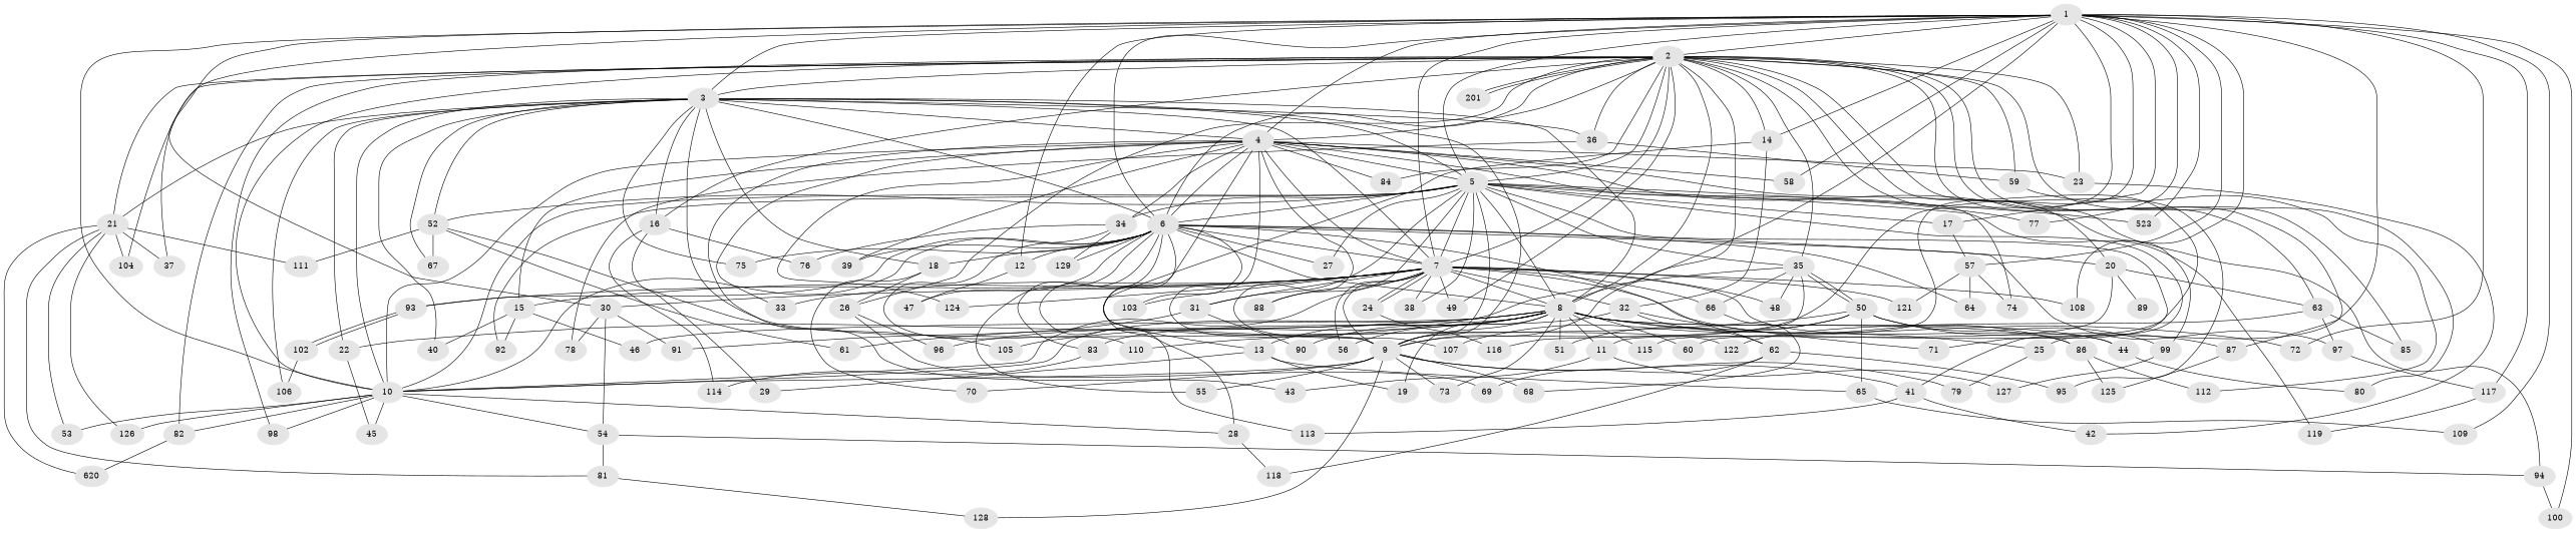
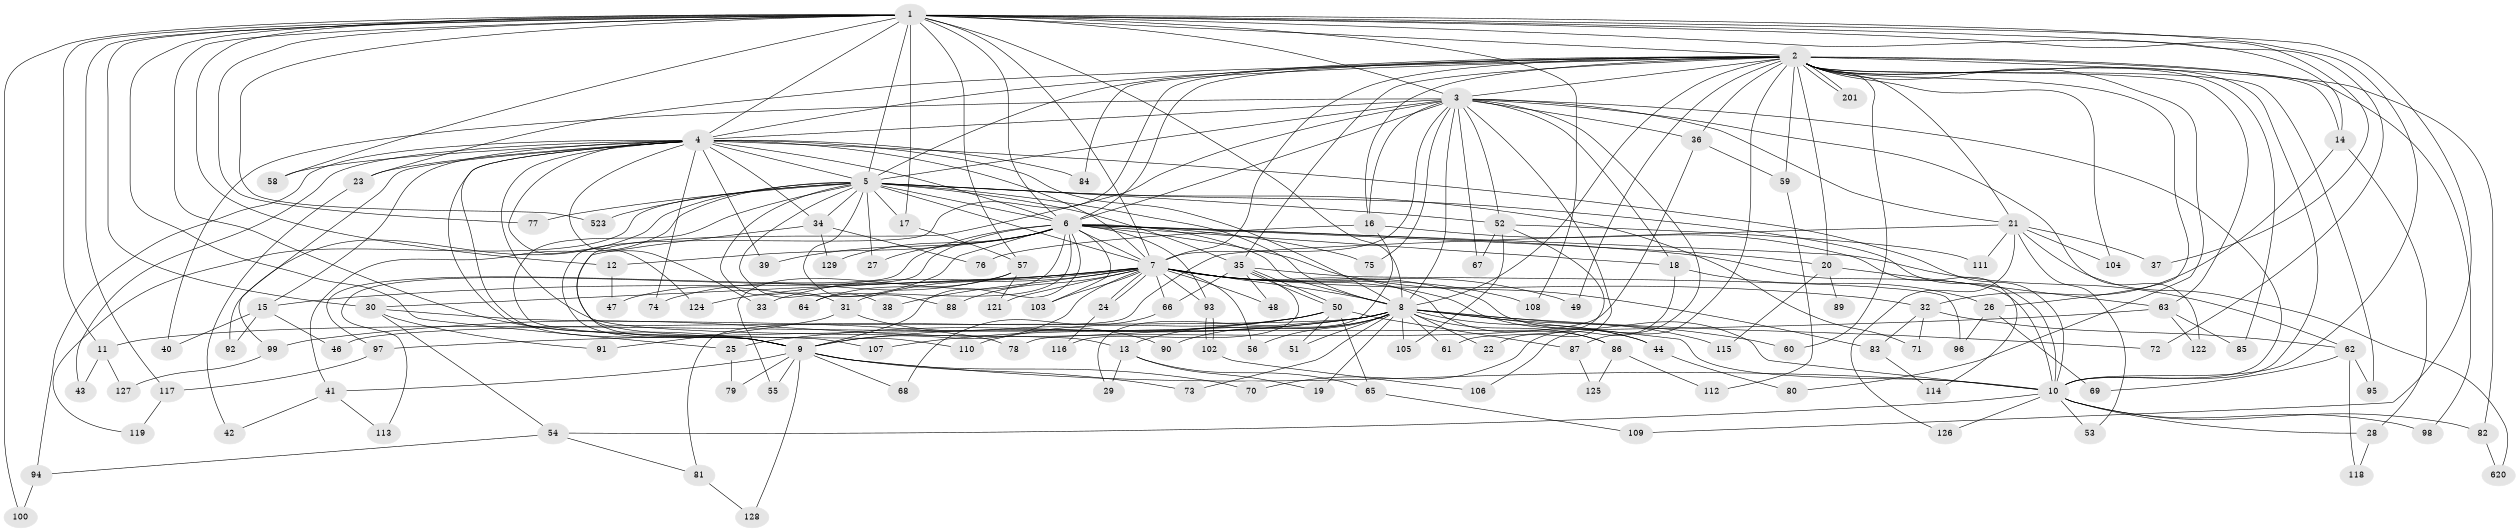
  graph {
    node [color=gray90 style=filled]
    1
    2
    3
    4
    5
    6
    7
    8
    9
    10
    11
    12
    14
    17
    25
    30
    37
    57
    58
    72
    77
    100
    108
    109
    117
    n26 [label=523]
    16
    20
    21
    23
    26
    35
    36
    49
    59
    60
    63
    80
    82
    84
    85
    87
    95
    98
    n45 [label=201]
    104
    18
    22
    40
    52
    67
    75
    106
    122
    13
    15
    33
    34
    39
    43
    74
    94
    99
    107
    124
    27
    31
    38
    41
    71
    88
    92
    119
    47
    55
    62
    64
    83
    93
    97
    103
    113
    129
    24
    32
    44
    48
    56
    66
    86
    121
    19
    46
    51
    61
    73
    90
    105
    115
    68
    70
    79
    128
    28
-   45
    53
    54
    126
    127
    78
    91
    29
    76
    114
    89
    81
    111
    n118 [label=620]
    42
    69
    96
    116
    50
    112
    125
    65
    110
    118
    102
    1 -- 2
    1 -- 3
    1 -- 4
    1 -- 5
    1 -- 6
    1 -- 7
    1 -- 8
    1 -- 9
    1 -- 10
    1 -- 11
    1 -- 12
    1 -- 14
    1 -- 17
    1 -- 25
    1 -- 30
    1 -- 37
    1 -- 57
    1 -- 58
    1 -- 72
    1 -- 77
    1 -- 100
    1 -- 108
    1 -- 109
    1 -- 117
    1 -- n26
    2 -- 3
    2 -- 4
    2 -- 5
    2 -- 6
    2 -- 7
    2 -- 8
    2 -- 9
    2 -- 10
    2 -- 14
    2 -- 16
    2 -- 20
    2 -- 21
    2 -- 23
    2 -- 26
    2 -- 35
    2 -- 36
    2 -- 49
    2 -- 59
    2 -- 60
    2 -- 63
    2 -- 80
    2 -- 82
    2 -- 84
    2 -- 85
    2 -- 87
    2 -- 95
    2 -- 98
    2 -- n45
    2 -- n45
    2 -- 104
    3 -- 4
    3 -- 5
    3 -- 6
    3 -- 7
    3 -- 8
    3 -- 9
    3 -- 10
    3 -- 16
    3 -- 21
    3 -- 36
    3 -- 18
    3 -- 22
    3 -- 40
    3 -- 52
    3 -- 67
    3 -- 75
    3 -- 106
    3 -- 122
    4 -- 5
    4 -- 6
    4 -- 7
+   4 -- 8
    4 -- 9
    4 -- 10
    4 -- 58
    4 -- 23
    4 -- 84
    4 -- 13
    4 -- 15
    4 -- 33
    4 -- 34
    4 -- 39
    4 -- 43
    4 -- 74
    4 -- 94
    4 -- 99
    4 -- 107
    4 -- 124
    5 -- 6
    5 -- 7
    5 -- 8
    5 -- 9
    5 -- 10
    5 -- 17
    5 -- 77
    5 -- n26
    5 -- 35
    5 -- 52
    5 -- 34
    5 -- 27
    5 -- 31
    5 -- 38
    5 -- 41
    5 -- 71
    5 -- 88
    5 -- 92
    5 -- 119
    6 -- 7
    6 -- 8
    6 -- 9
    6 -- 10
    6 -- 12
    6 -- 20
    6 -- 18
    6 -- 75
    6 -- 39
    6 -- 27
    6 -- 47
    6 -- 55
    6 -- 62
    6 -- 64
    6 -- 83
    6 -- 93
    6 -- 97
    6 -- 103
    6 -- 113
    6 -- 129
    7 -- 8
    7 -- 9
    7 -- 10
    7 -- 30
    7 -- 108
    7 -- 49
    7 -- 15
    7 -- 33
    7 -- 124
    7 -- 31
    7 -- 38
    7 -- 88
    7 -- 93
    7 -- 103
    7 -- 24
    7 -- 24
    7 -- 32
    7 -- 44
    7 -- 48
    7 -- 56
    7 -- 66
    7 -- 86
    7 -- 121
    8 -- 9
    8 -- 10
    8 -- 11
    8 -- 25
    8 -- 72
    8 -- 60
    8 -- 22
    8 -- 13
    8 -- 44
    8 -- 56
    8 -- 86
    8 -- 19
    8 -- 46
    8 -- 51
    8 -- 61
    8 -- 73
    8 -- 90
    8 -- 105
    8 -- 115
    9 -- 10
    9 -- 41
    9 -- 55
    9 -- 73
    9 -- 68
    9 -- 70
    9 -- 79
    9 -- 128
    10 -- 82
    10 -- 98
    10 -- 28
-   10 -- 45
    10 -- 53
    10 -- 54
    10 -- 126
    11 -- 43
    11 -- 127
    12 -- 47
    14 -- 32
    14 -- 28
    17 -- 57
    25 -- 79
    30 -- 54
    30 -- 78
    30 -- 91
    57 -- 74
    57 -- 64
    57 -- 121
    117 -- 119
    16 -- 29
    16 -- 76
    16 -- 114
    20 -- 63
    20 -- 115
    20 -- 89
    21 -- 37
    21 -- 104
    21 -- 53
    21 -- 126
    21 -- 81
    21 -- 111
    21 -- n118
    23 -- 42
    26 -- 69
    26 -- 96
    35 -- 48
    35 -- 66
    35 -- 96
    35 -- 116
    35 -- 50
    35 -- 50
    36 -- 59
    36 -- 78
    59 -- 112
    63 -- 85
    63 -- 122
    63 -- 97
    82 -- n118
    87 -- 125
    18 -- 26
    18 -- 70
-   22 -- 45
    52 -- 67
    52 -- 61
    52 -- 105
    52 -- 111
    13 -- 19
    13 -- 29
    13 -- 65
    15 -- 40
    15 -- 92
    15 -- 46
    34 -- 129
    34 -- 76
    34 -- 110
    94 -- 100
    99 -- 127
    31 -- 90
    31 -- 91
    41 -- 113
    41 -- 42
    62 -- 95
    62 -- 69
    62 -- 118
    83 -- 114
    93 -- 102
    93 -- 102
    97 -- 117
    24 -- 116
    32 -- 71
    32 -- 62
    32 -- 83
    44 -- 80
    66 -- 68
    86 -- 112
    86 -- 125
    28 -- 118
    54 -- 94
    54 -- 81
    81 -- 128
    50 -- 87
    50 -- 99
    50 -- 107
    50 -- 51
    50 -- 65
    50 -- 110
    65 -- 109
    102 -- 106
  }
